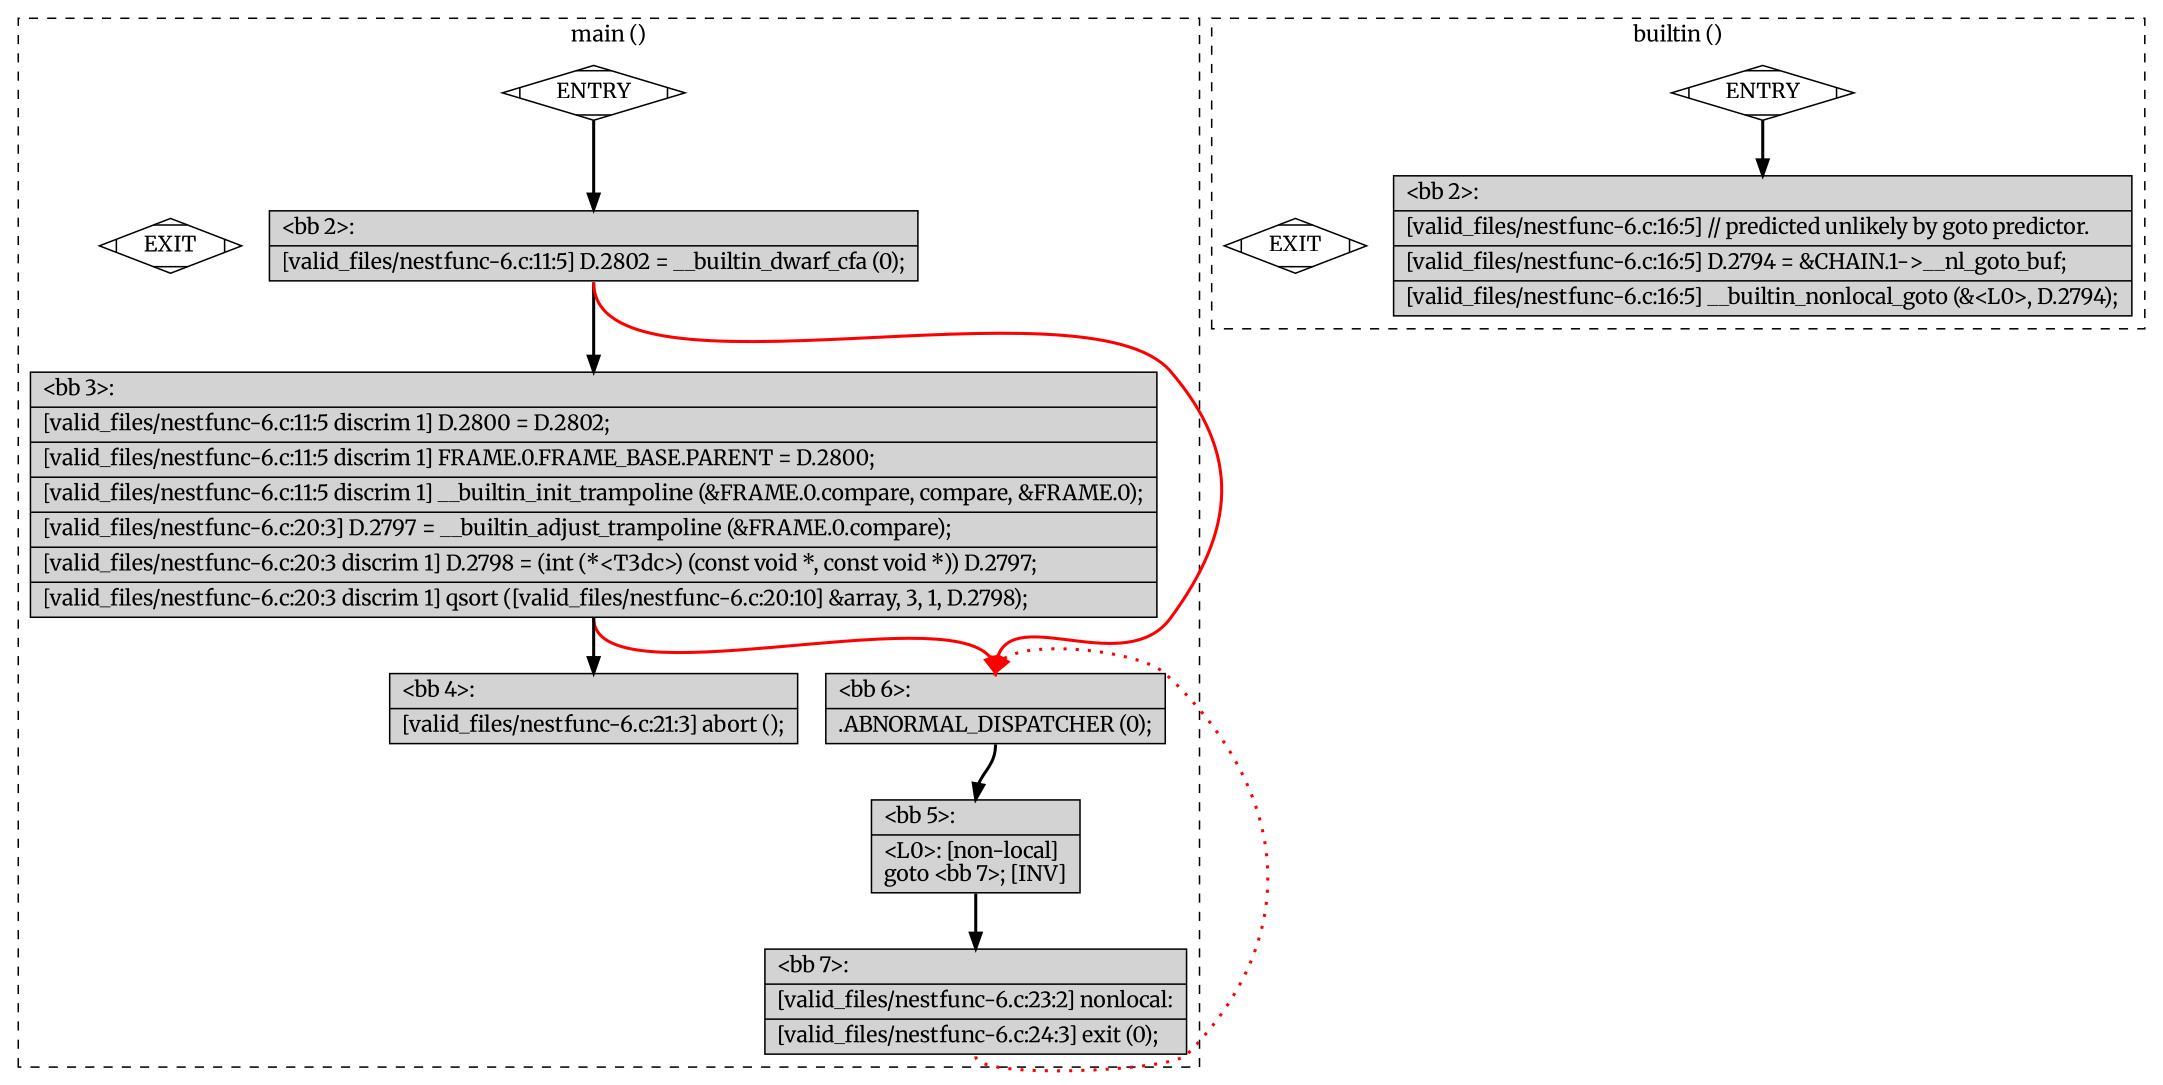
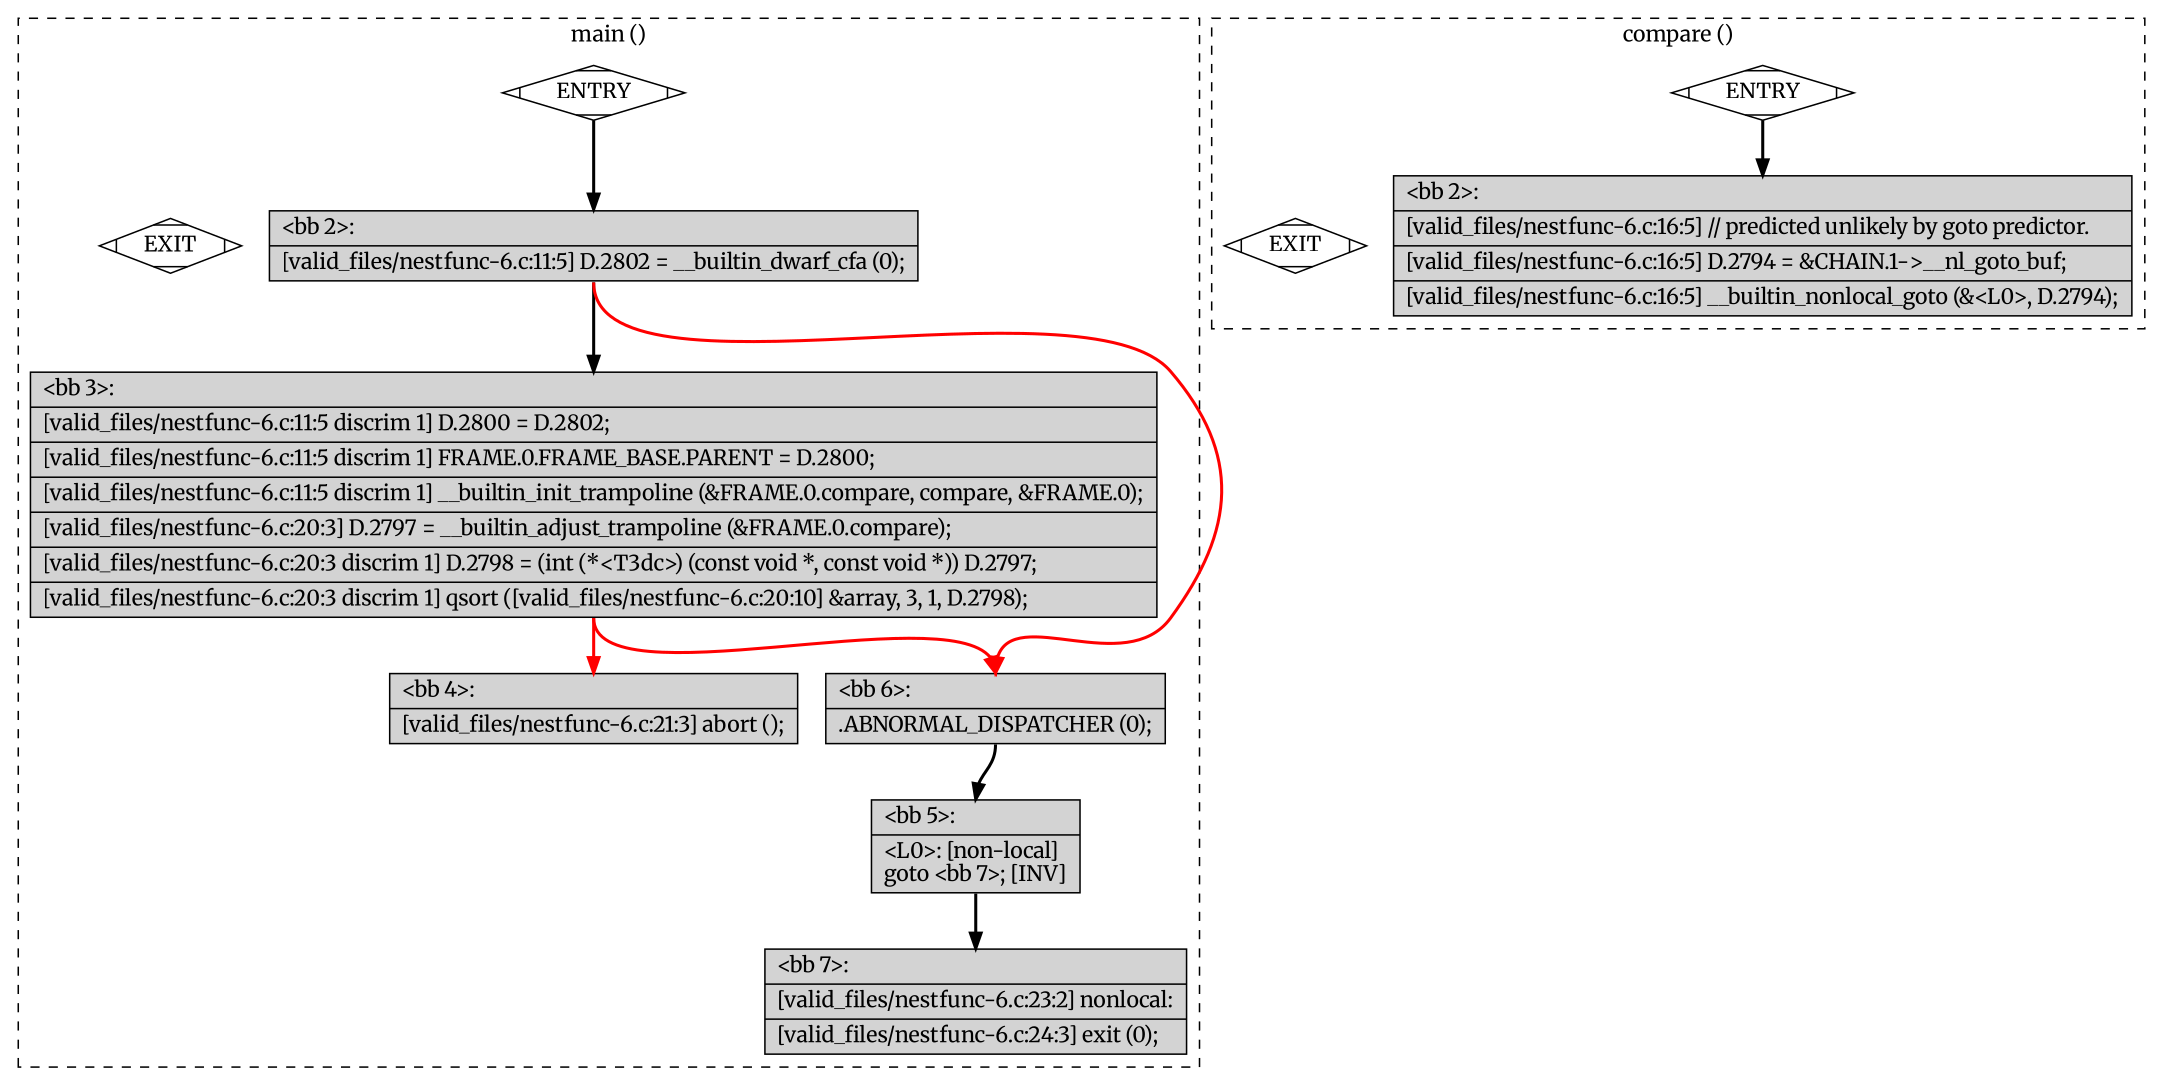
  digraph {
    fontname=Merriweather
    node [fillcolor=lightgrey fontname=Merriweather shape=record style=filled]
    edge [constraint=true fontname=Merriweather headport=n style="solid,bold" tailport=s color=black weight=100]
    n1 [fillcolor=white label=ENTRY shape=Mdiamond]
    n2 [fillcolor=white label=EXIT shape=Mdiamond]
    n3 [label="{\<bb\ 2\>:\l|[valid_files/nestfunc-6.c:11:5]\ D.2802\ =\ __builtin_dwarf_cfa\ (0);\l}"]
    n4 [label="{\<bb\ 3\>:\l|[valid_files/nestfunc-6.c:11:5\ discrim\ 1]\ D.2800\ =\ D.2802;\l|[valid_files/nestfunc-6.c:11:5\ discrim\ 1]\ FRAME.0.FRAME_BASE.PARENT\ =\ D.2800;\l|[valid_files/nestfunc-6.c:11:5\ discrim\ 1]\ __builtin_init_trampoline\ (&FRAME.0.compare,\ compare,\ &FRAME.0);\l|[valid_files/nestfunc-6.c:20:3]\ D.2797\ =\ __builtin_adjust_trampoline\ (&FRAME.0.compare);\l|[valid_files/nestfunc-6.c:20:3\ discrim\ 1]\ D.2798\ =\ (int\ (*\<T3dc\>)\ (const\ void\ *,\ const\ void\ *))\ D.2797;\l|[valid_files/nestfunc-6.c:20:3\ discrim\ 1]\ qsort\ ([valid_files/nestfunc-6.c:20:10]\ &array,\ 3,\ 1,\ D.2798);\l}"]
    n5 [label="{\<bb\ 6\>:\l|.ABNORMAL_DISPATCHER\ (0);\l}"]
    n6 [label="{\<bb\ 4\>:\l|[valid_files/nestfunc-6.c:21:3]\ abort\ ();\l}"]
    n7 [label="{\<bb\ 5\>:\l|\<L0\>:\ [non-local]\lgoto\ \<bb\ 7\>;\ [INV]\l}"]
    n8 [label="{\<bb\ 7\>:\l|[valid_files/nestfunc-6.c:23:2]\ nonlocal:\l|[valid_files/nestfunc-6.c:24:3]\ exit\ (0);\l}"]
    n9 [fillcolor=white label=ENTRY shape=Mdiamond]
    n10 [fillcolor=white label=EXIT shape=Mdiamond]
    n11 [label="{\<bb\ 2\>:\l|[valid_files/nestfunc-6.c:16:5]\ //\ predicted\ unlikely\ by\ goto\ predictor.\l|[valid_files/nestfunc-6.c:16:5]\ D.2794\ =\ &CHAIN.1-\>__nl_goto_buf;\l|[valid_files/nestfunc-6.c:16:5]\ __builtin_nonlocal_goto\ (&\<L0\>,\ D.2794);\l}"]
    subgraph cluster_1 {
      color=black
      label="main ()"
      style=dashed
      n1
      n2
      n3
      n4
      n5
      n6
      n7
      n8
    }
    subgraph cluster_2 {
      color=black
-     label="builtin ()"
+     label="compare ()"
      style=dashed
      n9
      n10
      n11
    }
    n1 -> n2 [style=invis color="" weight=""]
    n1 -> n3
    n3 -> n4
    n3 -> n5 [color=red weight=10]
    n4 -> n5 [color=red weight=10]
-   n4 -> n6
+   n4 -> n6 [color=red]
    n5 -> n7 [weight=10]
    n7 -> n8
-   n8 -> n5 [color=red constraint=false style="dotted,bold" weight=10]
    n9 -> n10 [style=invis color="" weight=""]
    n9 -> n11
  }
